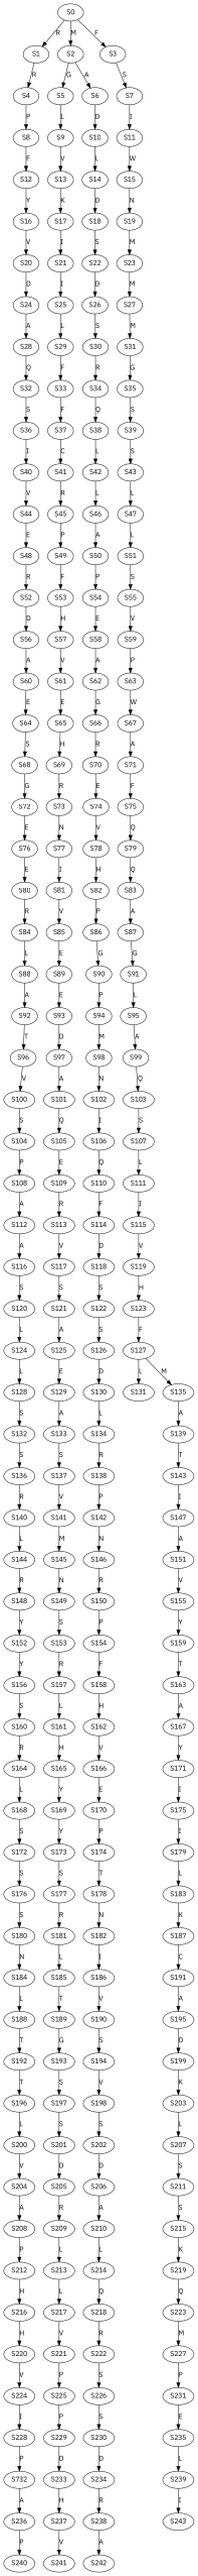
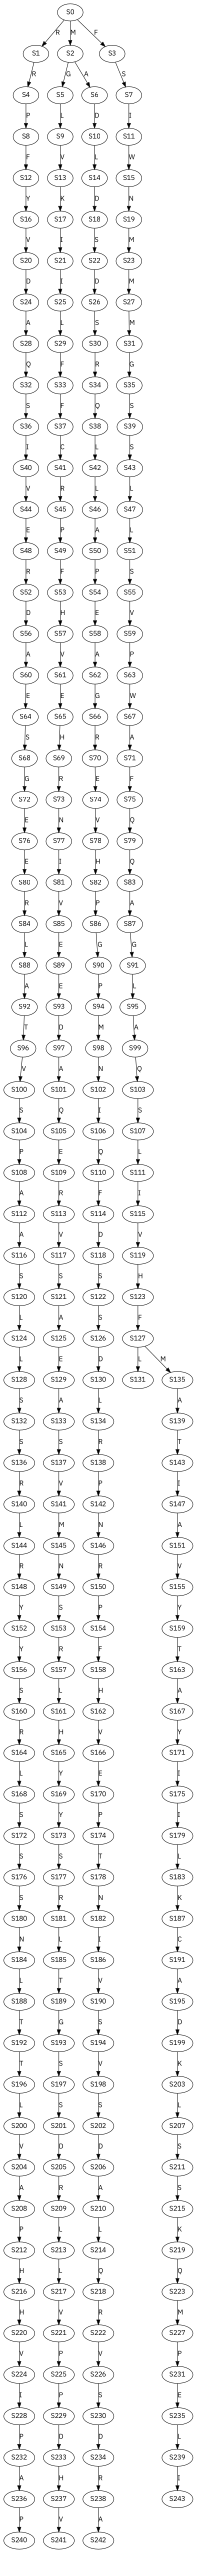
  strict digraph {
    fontname="IBM Plex Sans"
    node [fontname="IBM Plex Sans"]
    edge [fontname="IBM Plex Sans"]
    S0
    S1
    S2
    S3
    S4
    S5
    S6
    S7
    S8
    S9
    S10
    S11
    S12
    S13
    S14
    S15
    S16
    S17
    S18
    S19
    S20
    S21
    S22
    S23
    S24
    S25
    S26
    S27
    S28
    S29
    S30
    S31
    S32
    S33
    S34
    S35
    S36
    S37
    S38
    S39
    S40
    S41
    S42
    S43
    S44
    S45
    S46
    S47
    S48
    S49
    S50
    S51
    S52
    S53
    S54
    S55
    S56
    S57
    S58
    S59
    S60
    S61
    S62
    S63
    S64
    S65
    S66
    S67
    S68
    S69
    S70
    S71
    S72
    S73
    S74
    S75
    S76
    S77
    S78
    S79
    S80
    S81
    S82
    S83
    S84
    S85
    S86
    S87
    S88
    S89
    S90
    S91
    S92
    S93
    S94
    S95
    S96
    S97
    S98
    S99
    S100
    S101
    S102
    S103
    S104
    S105
    S106
    S107
    S108
    S109
    S110
    S111
    S112
    S113
    S114
    S115
    S116
    S117
    S118
    S119
    S120
    S121
    S122
    S123
    S124
    S125
    S126
    S127
    S128
    S129
    S130
    S131
    S135
    S132
    S133
    S134
    S136
    S137
    S138
    S139
    S140
    S141
    S142
    S143
    S144
    S145
    S146
    S147
    S148
    S149
    S150
    S151
    S152
    S153
    S154
    S155
    S156
    S157
    S158
    S159
    S160
    S161
    S162
    S163
    S164
    S165
    S166
    S167
    S168
    S169
    S170
    S171
    S172
    S173
    S174
    S175
    S176
    S177
    S178
    S179
    S180
    S181
    S182
    S183
    S184
    S185
    S186
    S187
    S188
    S189
    S190
    S191
    S192
    S193
    S194
    S195
    S196
    S197
    S198
    S199
    S200
    S201
    S202
    S203
    S204
    S205
    S206
    S207
    S208
    S209
    S210
    S211
    S212
    S213
    S214
    S215
    S216
    S217
    S218
    S219
    S220
    S221
    S222
    S223
    S224
    S225
    S226
    S227
    S228
    S229
    S230
    S231
-   S232 [label=S732]
+   S232
    S233
    S234
    S235
    S236
    S237
    S238
    S239
    S240
    S241
    S242
    S243
    S0 -> S1 [label=R]
    S0 -> S2 [label=M]
    S0 -> S3 [label=F]
    S1 -> S4 [label=R]
    S2 -> S5 [label=G]
    S2 -> S6 [label=A]
    S3 -> S7 [label=S]
    S4 -> S8 [label=P]
    S5 -> S9 [label=L]
    S6 -> S10 [label=D]
    S7 -> S11 [label=I]
    S8 -> S12 [label=F]
    S9 -> S13 [label=V]
    S10 -> S14 [label=L]
    S11 -> S15 [label=W]
    S12 -> S16 [label=Y]
    S13 -> S17 [label=K]
    S14 -> S18 [label=D]
    S15 -> S19 [label=N]
    S16 -> S20 [label=V]
    S17 -> S21 [label=I]
    S18 -> S22 [label=S]
    S19 -> S23 [label=M]
    S20 -> S24 [label=D]
    S21 -> S25 [label=I]
    S22 -> S26 [label=D]
    S23 -> S27 [label=M]
    S24 -> S28 [label=A]
    S25 -> S29 [label=L]
    S26 -> S30 [label=S]
    S27 -> S31 [label=M]
    S28 -> S32 [label=Q]
    S29 -> S33 [label=F]
    S30 -> S34 [label=R]
    S31 -> S35 [label=G]
    S32 -> S36 [label=S]
    S33 -> S37 [label=F]
    S34 -> S38 [label=Q]
    S35 -> S39 [label=S]
    S36 -> S40 [label=I]
    S37 -> S41 [label=C]
    S38 -> S42 [label=L]
    S39 -> S43 [label=S]
    S40 -> S44 [label=V]
    S41 -> S45 [label=R]
    S42 -> S46 [label=L]
    S43 -> S47 [label=L]
    S44 -> S48 [label=E]
    S45 -> S49 [label=P]
    S46 -> S50 [label=A]
    S47 -> S51 [label=L]
    S48 -> S52 [label=R]
    S49 -> S53 [label=F]
    S50 -> S54 [label=P]
    S51 -> S55 [label=S]
    S52 -> S56 [label=D]
    S53 -> S57 [label=H]
    S54 -> S58 [label=E]
    S55 -> S59 [label=V]
    S56 -> S60 [label=A]
    S57 -> S61 [label=V]
    S58 -> S62 [label=A]
    S59 -> S63 [label=P]
    S60 -> S64 [label=E]
    S61 -> S65 [label=E]
    S62 -> S66 [label=G]
    S63 -> S67 [label=W]
    S64 -> S68 [label=S]
    S65 -> S69 [label=H]
    S66 -> S70 [label=R]
    S67 -> S71 [label=A]
    S68 -> S72 [label=G]
    S69 -> S73 [label=R]
    S70 -> S74 [label=E]
    S71 -> S75 [label=F]
    S72 -> S76 [label=E]
    S73 -> S77 [label=N]
    S74 -> S78 [label=V]
    S75 -> S79 [label=Q]
    S76 -> S80 [label=E]
    S77 -> S81 [label=I]
    S78 -> S82 [label=H]
    S79 -> S83 [label=Q]
    S80 -> S84 [label=R]
    S81 -> S85 [label=V]
    S82 -> S86 [label=P]
    S83 -> S87 [label=A]
    S84 -> S88 [label=L]
    S85 -> S89 [label=E]
    S86 -> S90 [label=G]
    S87 -> S91 [label=G]
    S88 -> S92 [label=A]
    S89 -> S93 [label=E]
    S90 -> S94 [label=P]
    S91 -> S95 [label=L]
    S92 -> S96 [label=T]
    S93 -> S97 [label=D]
    S94 -> S98 [label=M]
    S95 -> S99 [label=A]
    S96 -> S100 [label=V]
    S97 -> S101 [label=A]
    S98 -> S102 [label=N]
    S99 -> S103 [label=Q]
    S100 -> S104 [label=S]
    S101 -> S105 [label=Q]
    S102 -> S106 [label=I]
    S103 -> S107 [label=S]
    S104 -> S108 [label=P]
    S105 -> S109 [label=E]
    S106 -> S110 [label=Q]
    S107 -> S111 [label=L]
    S108 -> S112 [label=A]
    S109 -> S113 [label=R]
    S110 -> S114 [label=F]
    S111 -> S115 [label=I]
    S112 -> S116 [label=A]
    S113 -> S117 [label=V]
    S114 -> S118 [label=D]
    S115 -> S119 [label=V]
    S116 -> S120 [label=S]
    S117 -> S121 [label=S]
    S118 -> S122 [label=S]
    S119 -> S123 [label=H]
    S120 -> S124 [label=L]
    S121 -> S125 [label=A]
    S122 -> S126 [label=S]
    S123 -> S127 [label=F]
    S124 -> S128 [label=L]
    S125 -> S129 [label=E]
    S126 -> S130 [label=D]
    S127 -> S131 [label=L]
    S127 -> S135 [label=M]
    S128 -> S132 [label=S]
    S129 -> S133 [label=A]
    S130 -> S134 [label=L]
    S135 -> S139 [label=A]
    S132 -> S136 [label=S]
    S133 -> S137 [label=S]
    S134 -> S138 [label=R]
    S136 -> S140 [label=R]
    S137 -> S141 [label=V]
    S138 -> S142 [label=P]
    S139 -> S143 [label=T]
    S140 -> S144 [label=L]
    S141 -> S145 [label=M]
    S142 -> S146 [label=N]
    S143 -> S147 [label=I]
    S144 -> S148 [label=R]
    S145 -> S149 [label=N]
    S146 -> S150 [label=R]
    S147 -> S151 [label=A]
    S148 -> S152 [label=Y]
    S149 -> S153 [label=S]
    S150 -> S154 [label=P]
    S151 -> S155 [label=V]
    S152 -> S156 [label=Y]
    S153 -> S157 [label=R]
    S154 -> S158 [label=F]
    S155 -> S159 [label=Y]
    S156 -> S160 [label=S]
    S157 -> S161 [label=L]
    S158 -> S162 [label=H]
    S159 -> S163 [label=T]
    S160 -> S164 [label=R]
    S161 -> S165 [label=H]
    S162 -> S166 [label=V]
    S163 -> S167 [label=A]
    S164 -> S168 [label=L]
    S165 -> S169 [label=Y]
    S166 -> S170 [label=E]
    S167 -> S171 [label=Y]
    S168 -> S172 [label=S]
    S169 -> S173 [label=Y]
    S170 -> S174 [label=P]
    S171 -> S175 [label=I]
    S172 -> S176 [label=S]
    S173 -> S177 [label=S]
    S174 -> S178 [label=T]
    S175 -> S179 [label=I]
    S176 -> S180 [label=S]
    S177 -> S181 [label=R]
    S178 -> S182 [label=N]
    S179 -> S183 [label=L]
    S180 -> S184 [label=N]
    S181 -> S185 [label=L]
    S182 -> S186 [label=I]
    S183 -> S187 [label=K]
    S184 -> S188 [label=L]
    S185 -> S189 [label=T]
    S186 -> S190 [label=V]
    S187 -> S191 [label=C]
    S188 -> S192 [label=T]
    S189 -> S193 [label=G]
    S190 -> S194 [label=S]
    S191 -> S195 [label=A]
    S192 -> S196 [label=T]
    S193 -> S197 [label=S]
    S194 -> S198 [label=V]
    S195 -> S199 [label=D]
    S196 -> S200 [label=L]
    S197 -> S201 [label=S]
    S198 -> S202 [label=S]
    S199 -> S203 [label=K]
    S200 -> S204 [label=V]
    S201 -> S205 [label=D]
    S202 -> S206 [label=D]
    S203 -> S207 [label=L]
    S204 -> S208 [label=A]
    S205 -> S209 [label=R]
    S206 -> S210 [label=A]
    S207 -> S211 [label=S]
    S208 -> S212 [label=P]
    S209 -> S213 [label=L]
    S210 -> S214 [label=L]
    S211 -> S215 [label=S]
    S212 -> S216 [label=H]
    S213 -> S217 [label=L]
    S214 -> S218 [label=Q]
    S215 -> S219 [label=K]
    S216 -> S220 [label=H]
    S217 -> S221 [label=V]
    S218 -> S222 [label=R]
    S219 -> S223 [label=Q]
    S220 -> S224 [label=V]
    S221 -> S225 [label=P]
-   S222 -> S226 [label=S]
+   S222 -> S226 [label=V]
    S223 -> S227 [label=M]
    S224 -> S228 [label=I]
    S225 -> S229 [label=P]
    S226 -> S230 [label=S]
    S227 -> S231 [label=P]
    S228 -> S232 [label=P]
    S229 -> S233 [label=D]
    S230 -> S234 [label=D]
    S231 -> S235 [label=E]
    S232 -> S236 [label=A]
    S233 -> S237 [label=H]
    S234 -> S238 [label=R]
    S235 -> S239 [label=L]
    S236 -> S240 [label=P]
    S237 -> S241 [label=V]
    S238 -> S242 [label=A]
    S239 -> S243 [label=I]
  }
